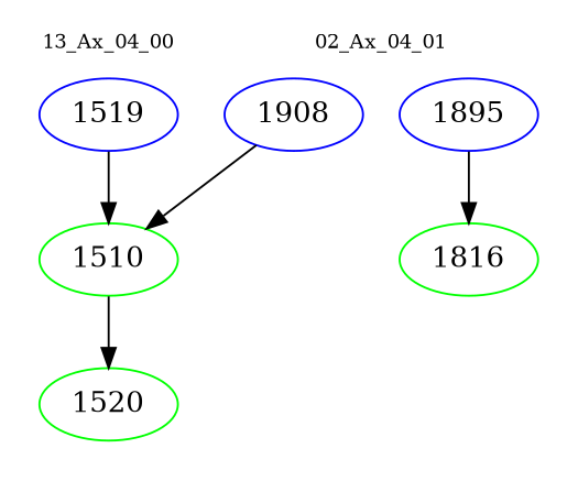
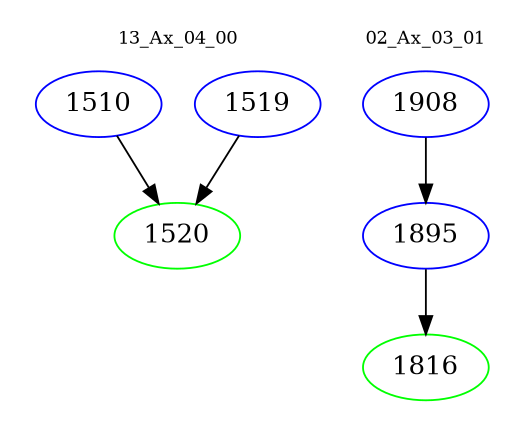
  digraph {
    node [color=blue]
    edge [color=black]
    n1 [label=1519]
-   n2 [color=green label=1510]
+   n2 [label=1510]
    n3 [color=green label=1520]
    n4 [label=1908]
    n5 [label=1895]
    n6 [color=green label=1816]
    subgraph cluster_1 {
      color=white
      fontsize=10
      label="13_Ax_04_00"
      n1
      n2
      n3
    }
    subgraph cluster_2 {
      color=white
      fontsize=10
-     label="02_Ax_04_01"
+     label="02_Ax_03_01"
      n4
      n5
      n6
    }
-   n1 -> n2
+   n1 -> n3
    n2 -> n3
-   n4 -> n2
+   n4 -> n5
    n5 -> n6
  }
